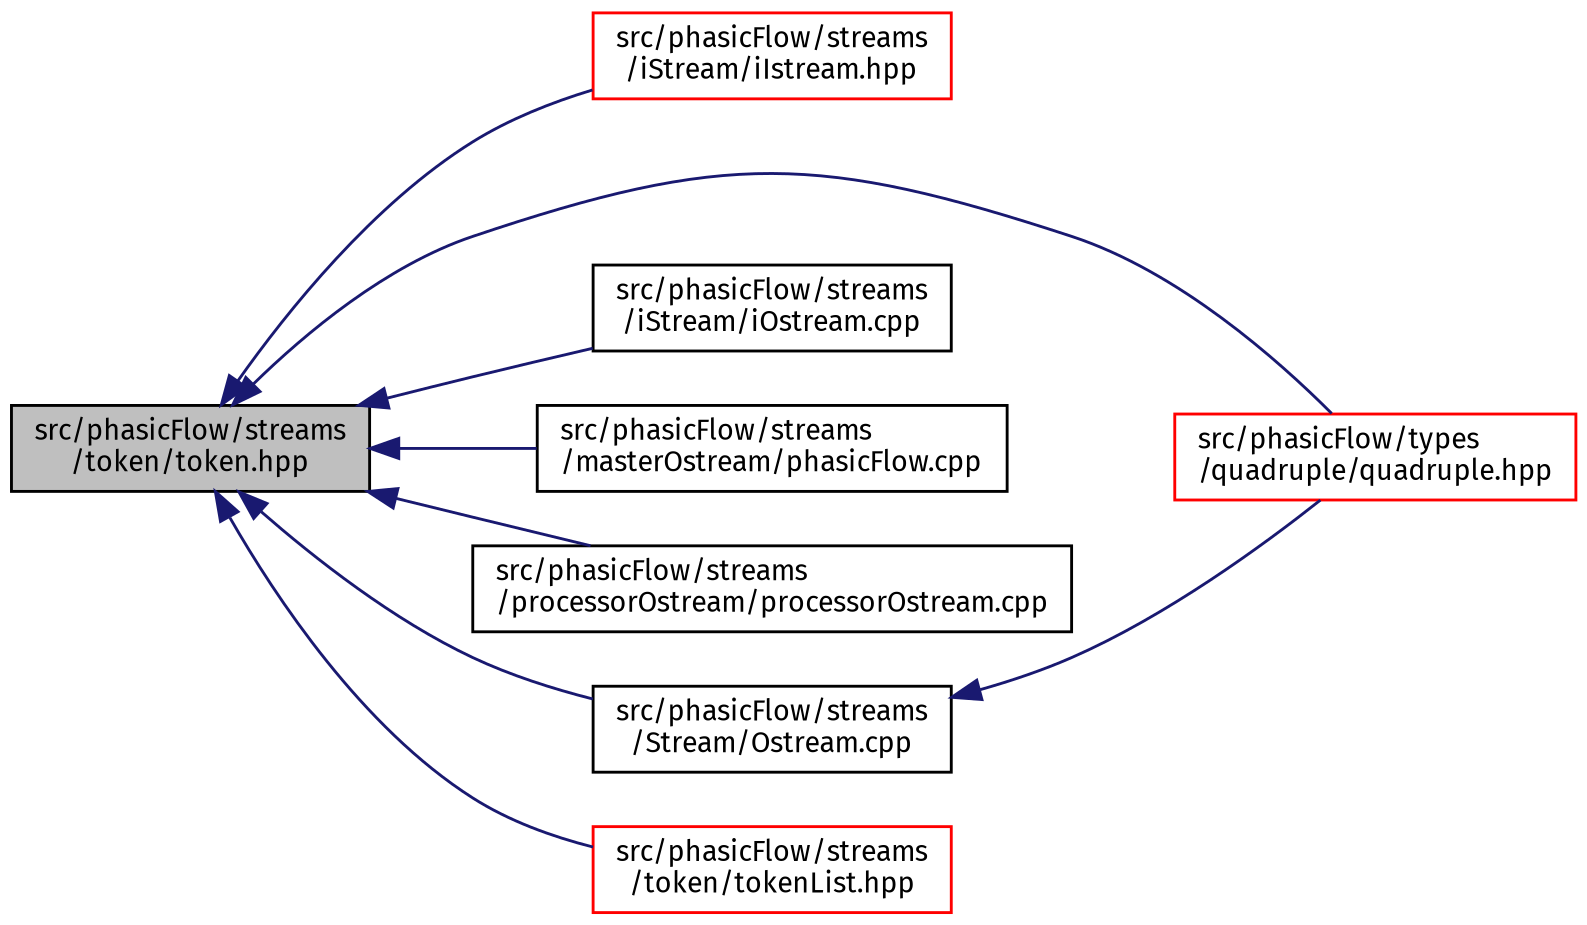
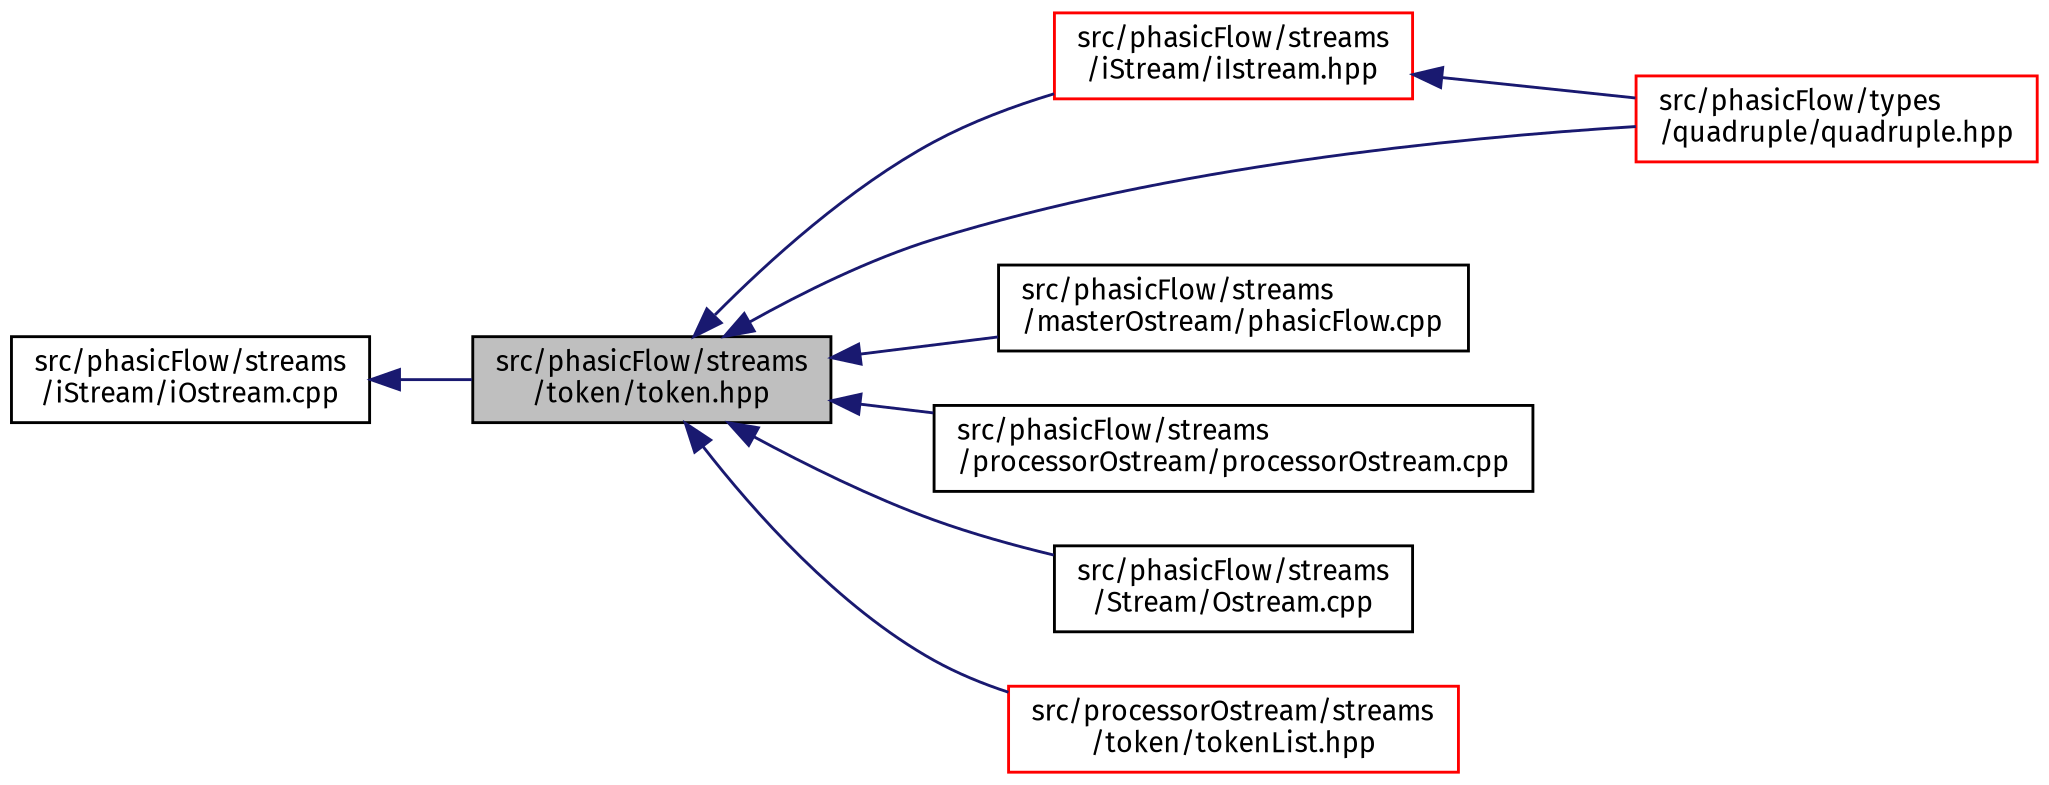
  digraph {
    fontname="Fira Sans"
    rankdir=LR
    node [color=black fillcolor=white fontname="Fira Sans" fontsize=10 shape=record style=filled]
    edge [color=midnightblue dir=back fontname="Fira Sans" fontsize=10 labelfontname=Helvetica labelfontsize=10 style=solid]
    n1 [fillcolor=grey75 fontcolor=black height=0.2 label="src/phasicFlow/streams\l/token/token.hpp" width=0.4]
    n2 [color=red height=0.2 label="src/phasicFlow/streams\l/iStream/iIstream.hpp" width=0.4]
    n3 [color=red height=0.2 label="src/phasicFlow/types\l/quadruple/quadruple.hpp" width=0.4]
    n4 [height=0.2 label="src/phasicFlow/streams\l/iStream/iOstream.cpp" width=0.4]
    n5 [height=0.2 label="src/phasicFlow/streams\l/masterOstream/phasicFlow.cpp" width=0.4]
    n6 [height=0.2 label="src/phasicFlow/streams\l/processorOstream/processorOstream.cpp" width=0.4]
    n7 [height=0.2 label="src/phasicFlow/streams\l/Stream/Ostream.cpp" width=0.4]
-   n8 [color=red height=0.2 label="src/phasicFlow/streams\l/token/tokenList.hpp" width=0.4]
+   n8 [color=red height=0.2 label="src/processorOstream/streams\l/token/tokenList.hpp" width=0.4]
    n1 -> n2
    n1 -> n3
-   n1 -> n4
+   n4 -> n1
    n1 -> n5
    n1 -> n6
    n1 -> n7
    n1 -> n8
-   n7 -> n3
+   n2 -> n3
  }
